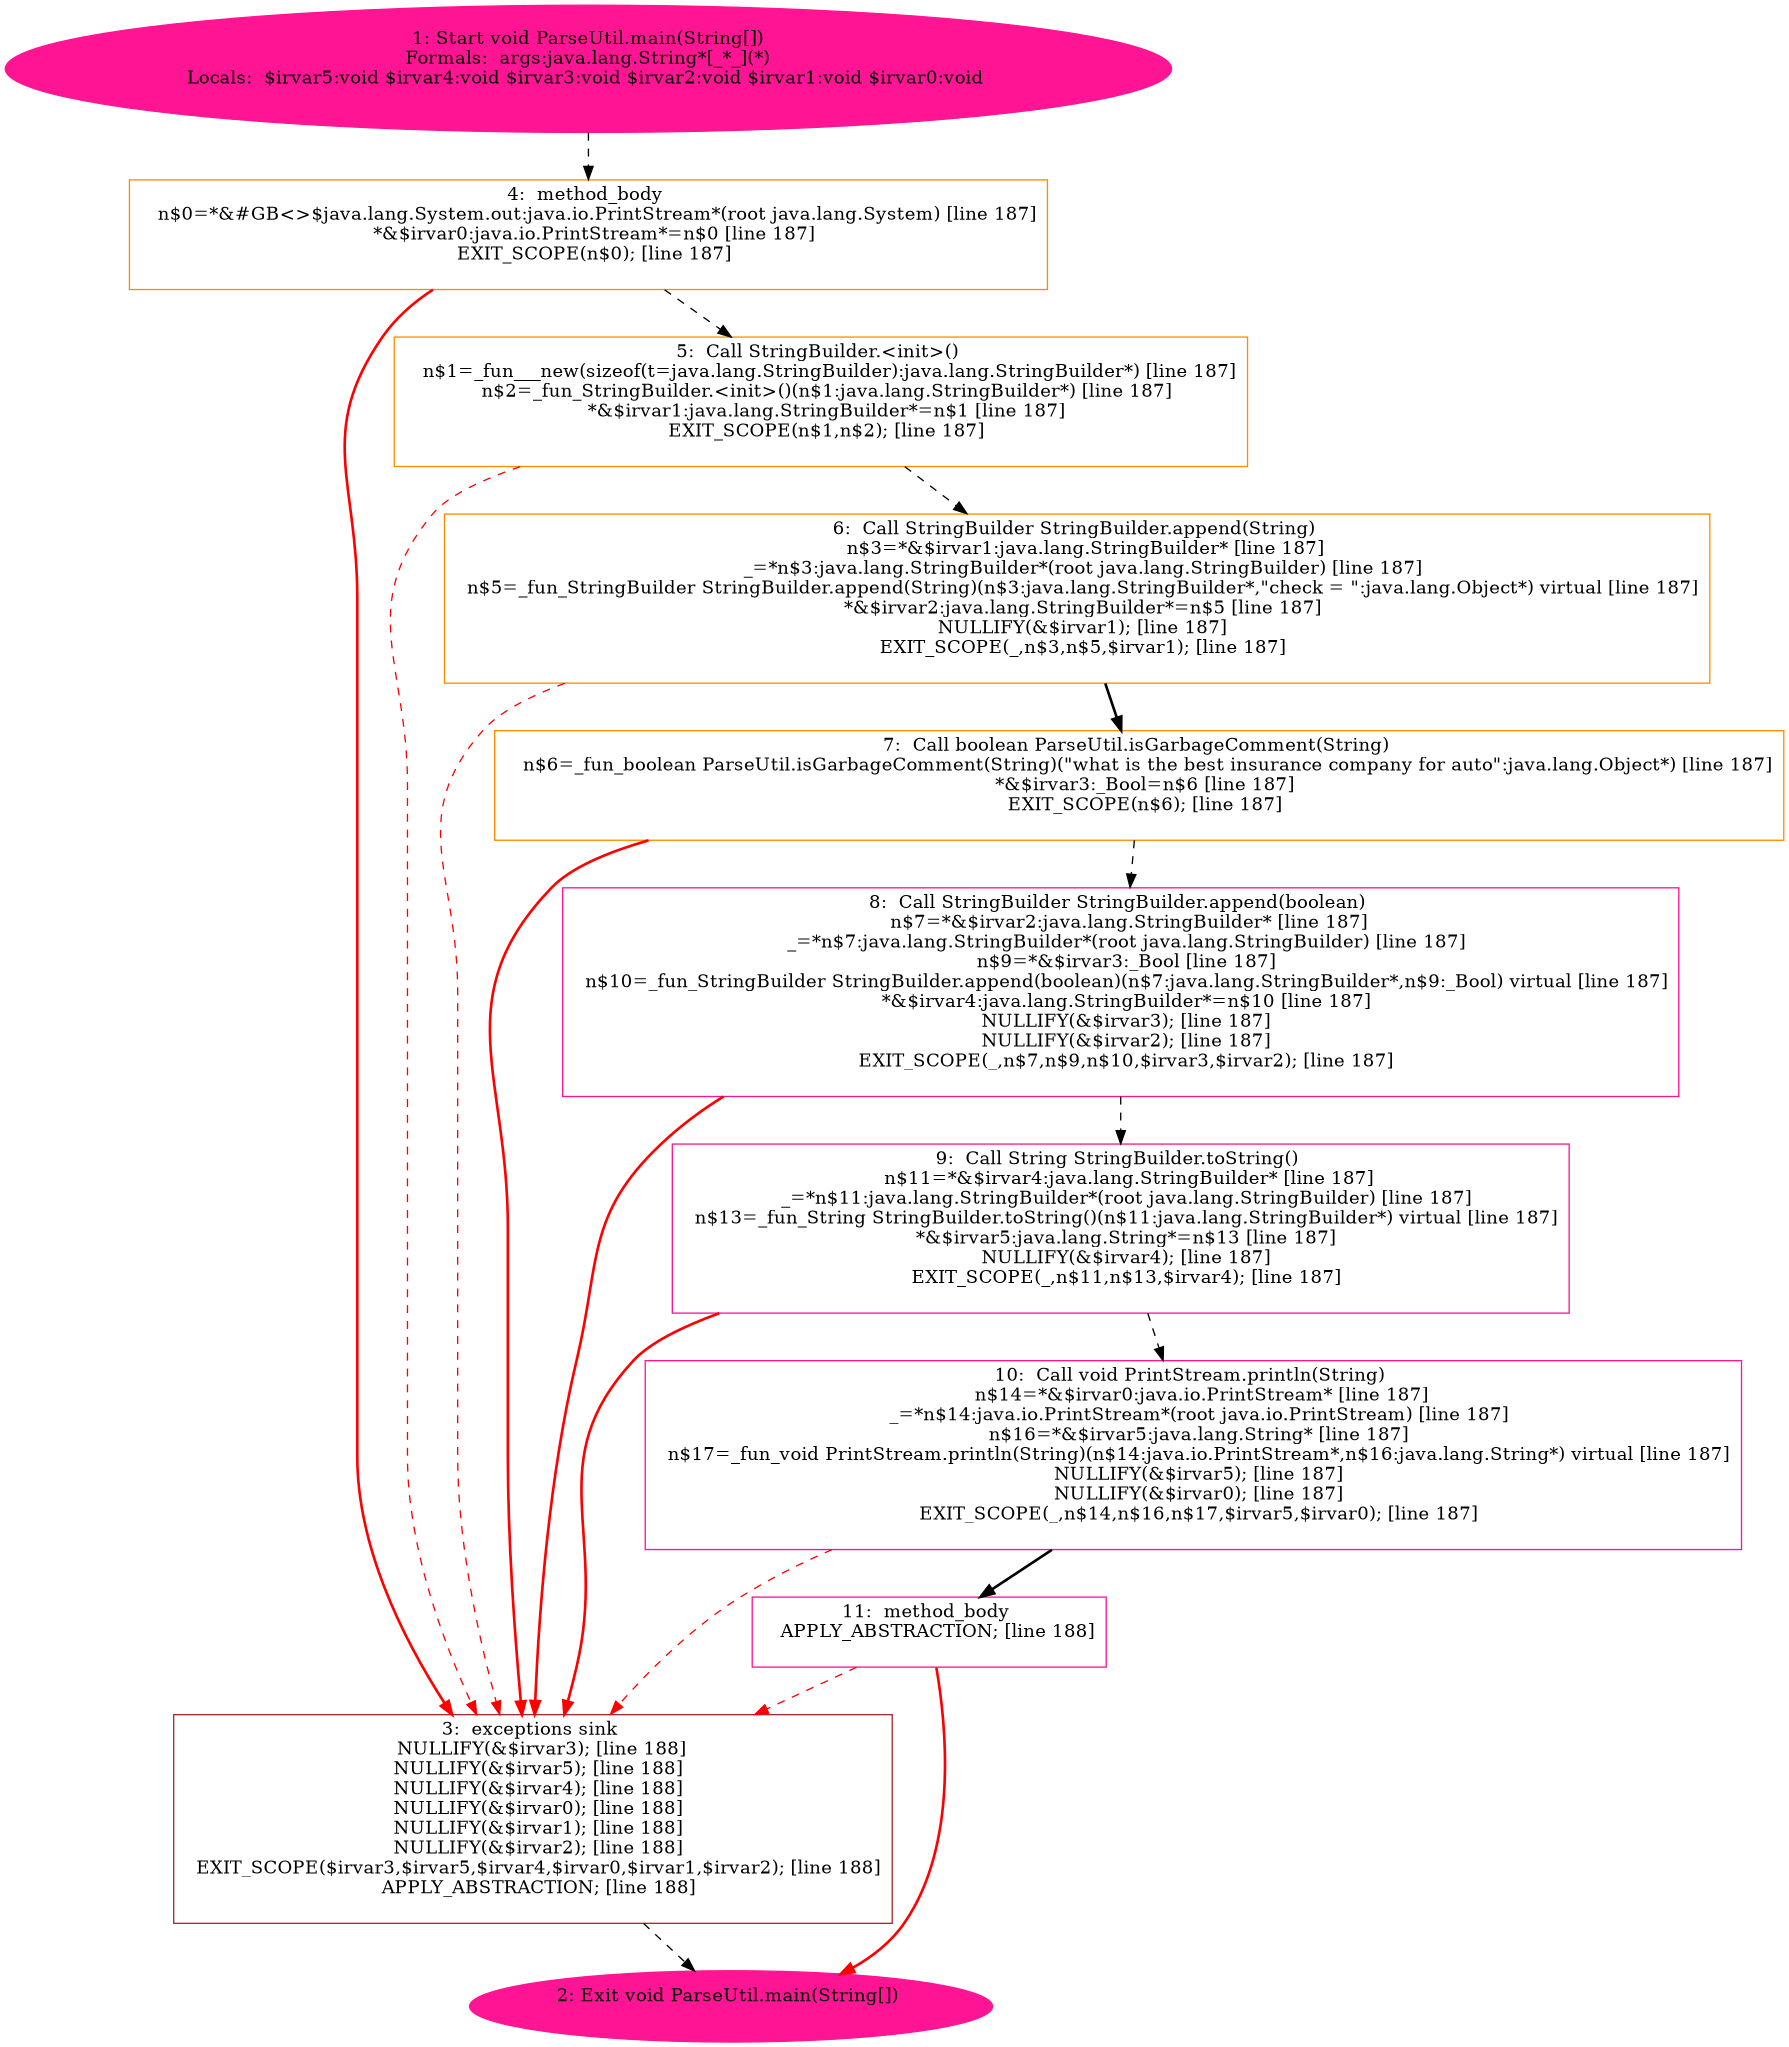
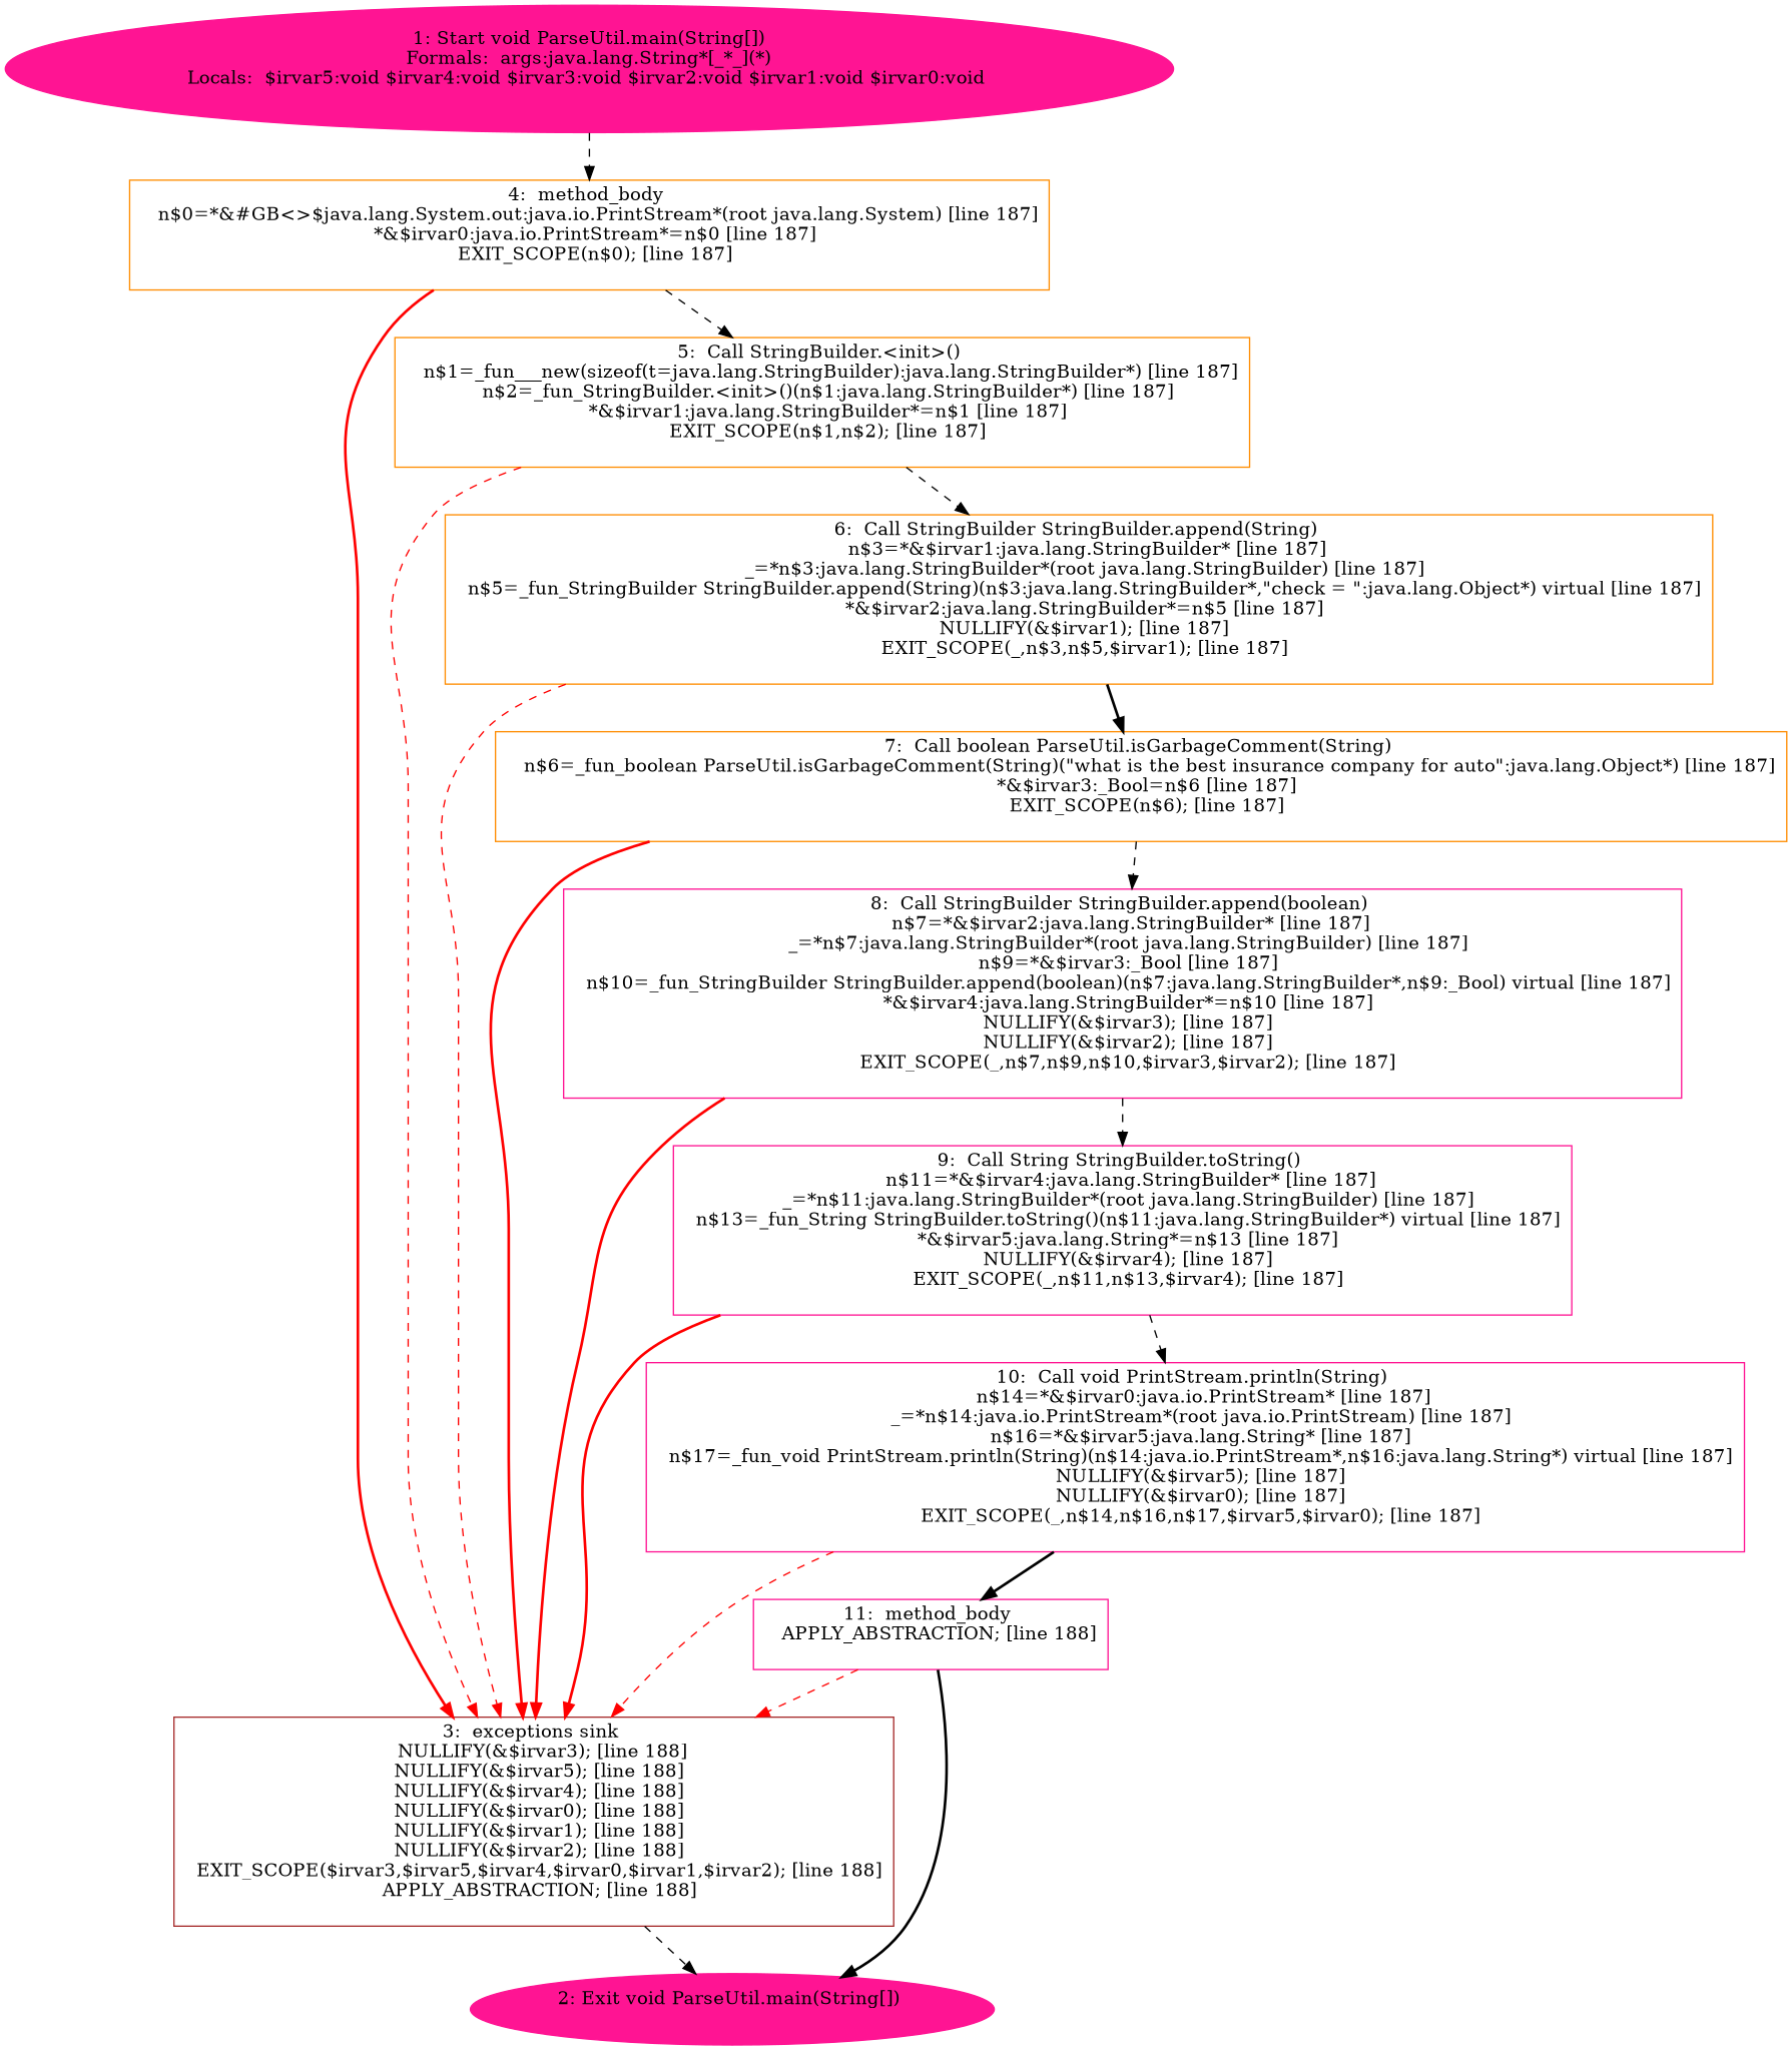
  digraph {
    node [color=deeppink shape=box]
    edge [style=dashed]
    n1 [label="1: Start void ParseUtil.main(String[])\nFormals:  args:java.lang.String*[_*_](*)\nLocals:  $irvar5:void $irvar4:void $irvar3:void $irvar2:void $irvar1:void $irvar0:void \n  " style=filled shape=""]
    n2 [label="4:  method_body \n   n$0=*&#GB<>$java.lang.System.out:java.io.PrintStream*(root java.lang.System) [line 187]\n  *&$irvar0:java.io.PrintStream*=n$0 [line 187]\n  EXIT_SCOPE(n$0); [line 187]\n " color=darkorange]
    n3 [label="3:  exceptions sink \n   NULLIFY(&$irvar3); [line 188]\n  NULLIFY(&$irvar5); [line 188]\n  NULLIFY(&$irvar4); [line 188]\n  NULLIFY(&$irvar0); [line 188]\n  NULLIFY(&$irvar1); [line 188]\n  NULLIFY(&$irvar2); [line 188]\n  EXIT_SCOPE($irvar3,$irvar5,$irvar4,$irvar0,$irvar1,$irvar2); [line 188]\n  APPLY_ABSTRACTION; [line 188]\n " color=brown]
    n4 [label="5:  Call StringBuilder.<init>() \n   n$1=_fun___new(sizeof(t=java.lang.StringBuilder):java.lang.StringBuilder*) [line 187]\n  n$2=_fun_StringBuilder.<init>()(n$1:java.lang.StringBuilder*) [line 187]\n  *&$irvar1:java.lang.StringBuilder*=n$1 [line 187]\n  EXIT_SCOPE(n$1,n$2); [line 187]\n " color=darkorange]
    n5 [label="2: Exit void ParseUtil.main(String[]) \n  " style=filled shape=""]
    n6 [label="6:  Call StringBuilder StringBuilder.append(String) \n   n$3=*&$irvar1:java.lang.StringBuilder* [line 187]\n  _=*n$3:java.lang.StringBuilder*(root java.lang.StringBuilder) [line 187]\n  n$5=_fun_StringBuilder StringBuilder.append(String)(n$3:java.lang.StringBuilder*,\"check = \":java.lang.Object*) virtual [line 187]\n  *&$irvar2:java.lang.StringBuilder*=n$5 [line 187]\n  NULLIFY(&$irvar1); [line 187]\n  EXIT_SCOPE(_,n$3,n$5,$irvar1); [line 187]\n " color=darkorange]
    n7 [label="7:  Call boolean ParseUtil.isGarbageComment(String) \n   n$6=_fun_boolean ParseUtil.isGarbageComment(String)(\"what is the best insurance company for auto\":java.lang.Object*) [line 187]\n  *&$irvar3:_Bool=n$6 [line 187]\n  EXIT_SCOPE(n$6); [line 187]\n " color=darkorange]
    n8 [label="8:  Call StringBuilder StringBuilder.append(boolean) \n   n$7=*&$irvar2:java.lang.StringBuilder* [line 187]\n  _=*n$7:java.lang.StringBuilder*(root java.lang.StringBuilder) [line 187]\n  n$9=*&$irvar3:_Bool [line 187]\n  n$10=_fun_StringBuilder StringBuilder.append(boolean)(n$7:java.lang.StringBuilder*,n$9:_Bool) virtual [line 187]\n  *&$irvar4:java.lang.StringBuilder*=n$10 [line 187]\n  NULLIFY(&$irvar3); [line 187]\n  NULLIFY(&$irvar2); [line 187]\n  EXIT_SCOPE(_,n$7,n$9,n$10,$irvar3,$irvar2); [line 187]\n "]
    n9 [label="9:  Call String StringBuilder.toString() \n   n$11=*&$irvar4:java.lang.StringBuilder* [line 187]\n  _=*n$11:java.lang.StringBuilder*(root java.lang.StringBuilder) [line 187]\n  n$13=_fun_String StringBuilder.toString()(n$11:java.lang.StringBuilder*) virtual [line 187]\n  *&$irvar5:java.lang.String*=n$13 [line 187]\n  NULLIFY(&$irvar4); [line 187]\n  EXIT_SCOPE(_,n$11,n$13,$irvar4); [line 187]\n "]
    n10 [label="10:  Call void PrintStream.println(String) \n   n$14=*&$irvar0:java.io.PrintStream* [line 187]\n  _=*n$14:java.io.PrintStream*(root java.io.PrintStream) [line 187]\n  n$16=*&$irvar5:java.lang.String* [line 187]\n  n$17=_fun_void PrintStream.println(String)(n$14:java.io.PrintStream*,n$16:java.lang.String*) virtual [line 187]\n  NULLIFY(&$irvar5); [line 187]\n  NULLIFY(&$irvar0); [line 187]\n  EXIT_SCOPE(_,n$14,n$16,n$17,$irvar5,$irvar0); [line 187]\n "]
    n11 [label="11:  method_body \n   APPLY_ABSTRACTION; [line 188]\n "]
    n1 -> n2
    n2 -> n3 [color=red style=bold]
    n2 -> n4
    n3 -> n5
    n4 -> n3 [color=red]
    n4 -> n6
    n6 -> n3 [color=red]
    n6 -> n7 [style=bold]
    n7 -> n3 [color=red style=bold]
    n7 -> n8
    n8 -> n3 [color=red style=bold]
    n8 -> n9
    n9 -> n3 [color=red style=bold]
    n9 -> n10
    n10 -> n3 [color=red]
    n10 -> n11 [style=bold]
    n11 -> n3 [color=red]
-   n11 -> n5 [style=bold color=red]
+   n11 -> n5 [style=bold]
  }
